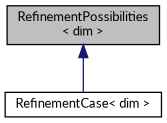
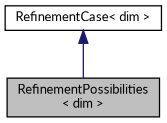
  digraph {
    fontname=Lato
    node [color=black fontname=Lato fontsize=10 shape=record style=filled]
    n1 [fillcolor=grey75 fontcolor=black height=0.2 label="RefinementPossibilities\l\< dim \>" width=0.4]
    n2 [fillcolor=white height=0.2 label="RefinementCase\< dim \>" width=0.4]
-   n1 -> n2 [color=midnightblue dir=back fontname=Lato fontsize=10 labelfontname=Helvetica labelfontsize=10 style=solid]
+   n2 -> n1 [color=midnightblue dir=back fontname=Lato fontsize=10 labelfontname=Helvetica labelfontsize=10 style=solid]
  }
